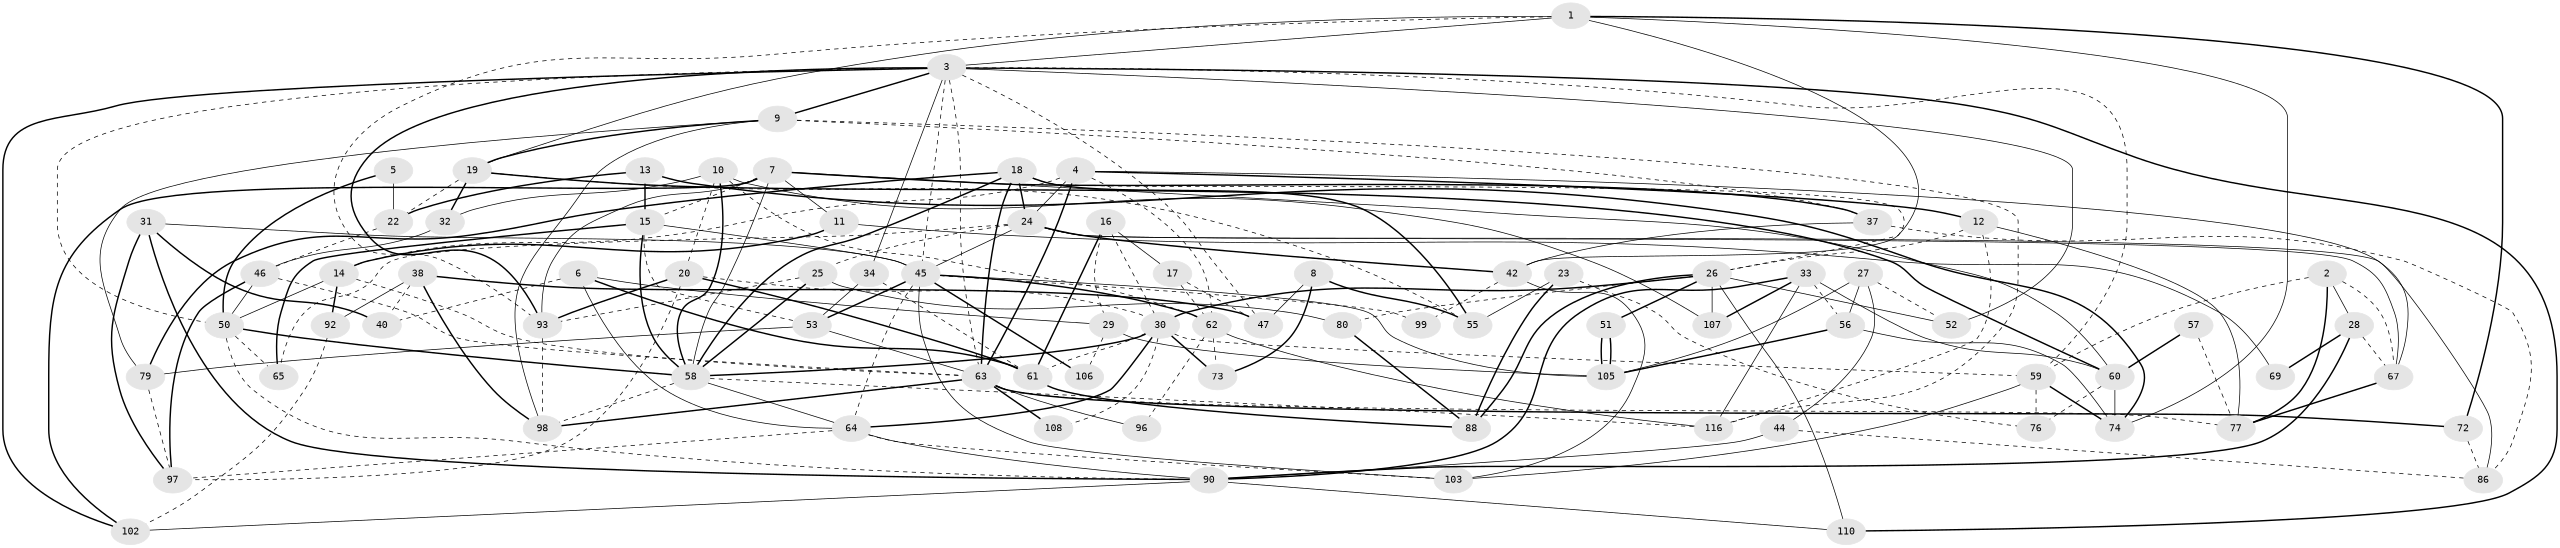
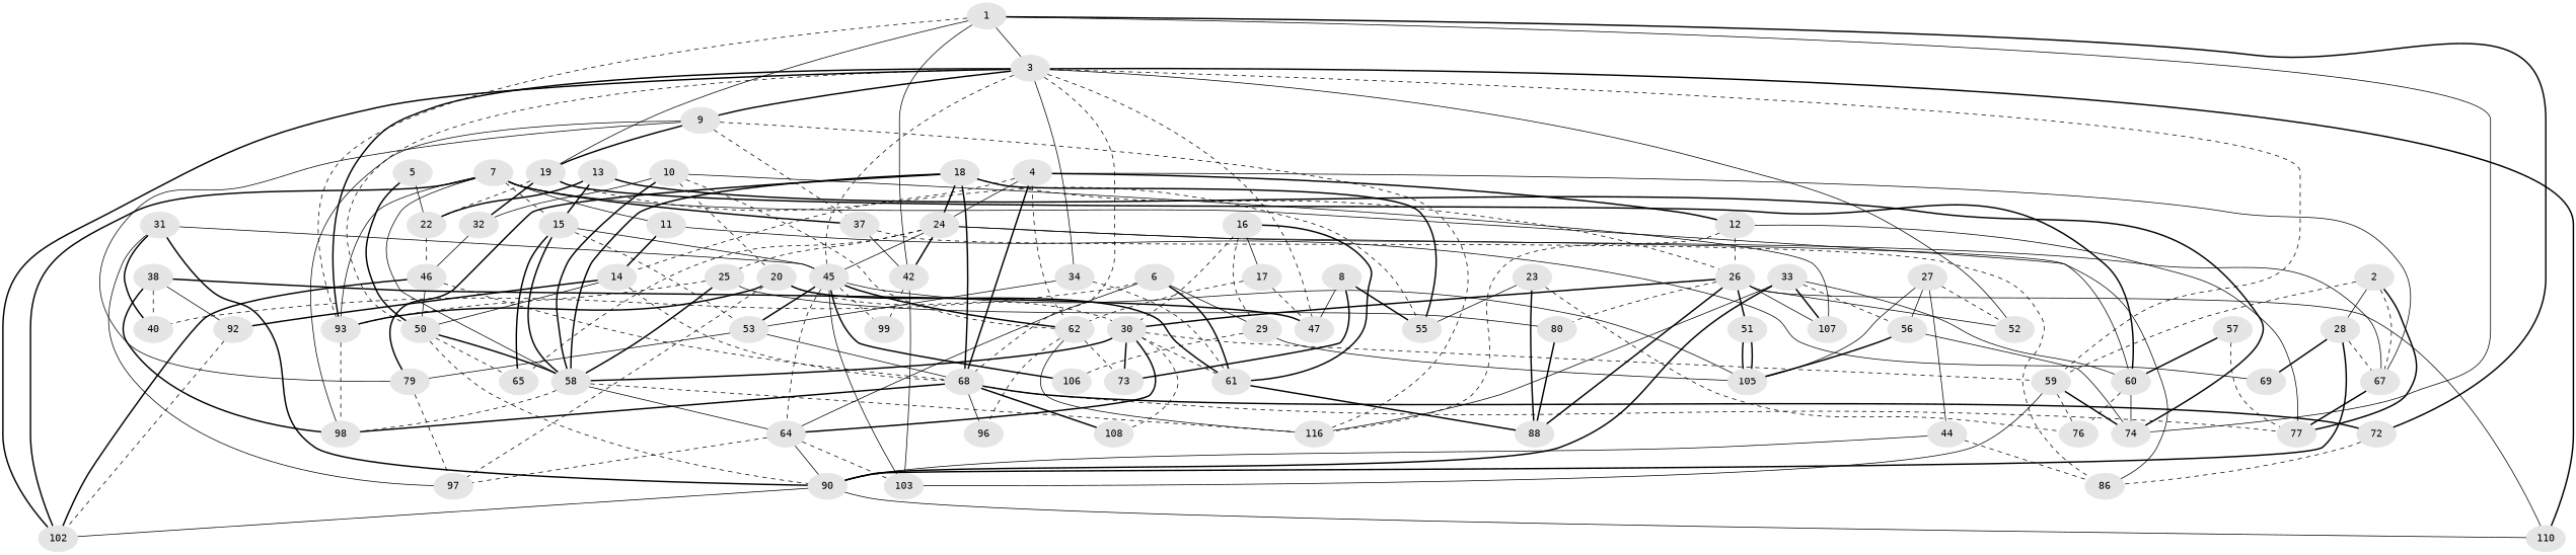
  graph {
    fontname="DejaVu Sans Mono"
    node [color=gray90 fontname="DejaVu Sans Mono" style=filled]
    edge [fontname="DejaVu Sans Mono" style=bold]
    1 [super="+84"]
    3 [super="+21"]
    19
    42
    72
    74 [super="+81"]
    93
    59 [super="+82"]
    9
    34
    45 [super="+49"]
    47 [super="+83"]
    50 [super="+87"]
    52
-   63 [super="+78"]
+   63 [super="+78" label=68]
    102
    110
    22
    60 [super="+91"]
    55
    32
    99
    103
    86
    98
    2
    28
    67 [super="+94"]
    77 [super="+100"]
    69
    90 [super="+101"]
    76
    37 [super="+68"]
    79
    116 [super="+119"]
    61
    53
    62 [super="+71"]
    64 [super="+112"]
    105
    106
    58 [super="+104+75+109"]
    65 [super="+85"]
    108
    96
    4
    12
    14
    24 [super="+35"]
    26 [super="+95"]
    92
    25
    73
    5
    46
    6
    29
    40 [super="+115"]
    88
    97
    7 [super="+113"]
    11
    15 [super="+66"]
    8
    10 [super="+41"]
    20 [super="+114+39"]
    107
    30 [super="+70+54"]
    80
    51
    13
    16
    17
    18 [super="+36"]
    23
    44 [super="+48"]
    27
    56
    31
    33 [super="+111"]
    38
    57
    1 -- 3 [style=solid]
    1 -- 19 [style=solid]
    1 -- 42 [style=solid]
    1 -- 72
    1 -- 74 [style=solid]
    1 -- 93 [style=dashed]
    3 -- 93
    3 -- 59 [style=dashed]
    3 -- 9
    3 -- 34 [style=solid]
    3 -- 45 [style=dashed]
    3 -- 47 [style=dashed]
    3 -- 50 [style=dashed]
    3 -- 52 [style=solid]
    3 -- 63 [style=dashed]
    3 -- 102
    3 -- 110
    19 -- 22 [style=dashed]
    19 -- 60
    19 -- 55 [style=dashed]
    19 -- 32
    42 -- 99 [style=dashed]
    42 -- 103 [style=solid]
    72 -- 86 [style=dashed]
    93 -- 98 [style=dashed]
    59 -- 74
    59 -- 103 [style=solid]
    59 -- 76 [style=dashed]
    9 -- 19
    9 -- 98 [style=solid]
    9 -- 37 [style=dashed]
    9 -- 79 [style=solid]
    9 -- 116 [style=dashed]
    34 -- 61 [style=dashed]
    34 -- 53 [style=solid]
    45 -- 99 [style=dashed]
    45 -- 103 [style=solid]
    45 -- 53
    45 -- 62
    45 -- 64 [style=dashed]
    45 -- 105 [style=solid]
    45 -- 106
    50 -- 90 [style=dashed]
    50 -- 58 [weight=2]
    50 -- 65 [style=dashed]
    63 -- 72
    63 -- 98
    63 -- 77 [style=dashed]
    63 -- 108
    63 -- 96 [style=solid]
    22 -- 46 [style=dashed]
    60 -- 74 [style=solid]
    60 -- 76 [style=dashed]
    32 -- 46 [style=solid]
    2 -- 59 [style=dashed]
    2 -- 28 [style=solid]
    2 -- 67 [style=dashed]
    2 -- 77
    28 -- 67 [style=dashed]
    28 -- 69
    28 -- 90
    67 -- 77
    90 -- 102 [style=solid]
    90 -- 110 [style=solid]
    37 -- 42 [style=solid weight=2]
    37 -- 86 [style=dashed]
    79 -- 97 [style=dashed]
    61 -- 88
    53 -- 63 [style=solid]
    53 -- 79 [style=solid]
    62 -- 116 [style=solid]
    62 -- 96 [style=dashed]
    62 -- 73 [style=dashed]
    64 -- 103 [style=dashed]
    64 -- 90 [style=solid]
    64 -- 97 [style=dashed]
    58 -- 98 [style=dashed]
    58 -- 116 [style=dashed weight=2]
    58 -- 64 [style=solid]
    4 -- 63
    4 -- 67 [style=solid]
    4 -- 62 [style=dashed]
    4 -- 12
    4 -- 14 [style=dashed]
    4 -- 24 [style=solid]
    12 -- 77 [style=solid]
    12 -- 116 [style=dashed]
    12 -- 26 [style=dashed]
    14 -- 50 [style=solid]
    14 -- 63 [style=dashed]
    14 -- 92
    24 -- 42
    24 -- 45 [style=solid]
    24 -- 86 [style=solid]
    24 -- 67 [style=solid]
    24 -- 65 [style=dashed]
    24 -- 25 [style=dashed]
    26 -- 52 [style=solid]
    26 -- 110 [style=solid]
    26 -- 88
    26 -- 107 [style=solid]
    26 -- 30
    26 -- 80 [style=dashed]
    26 -- 51
    92 -- 102 [style=dashed]
    25 -- 93 [style=dashed]
    25 -- 58
    25 -- 80 [style=solid]
    5 -- 50
    5 -- 22 [style=solid]
    46 -- 50 [style=solid]
    46 -- 63 [style=dashed]
-   46 -- 97
+   46 -- 102
    6 -- 61
    6 -- 64 [style=solid]
    6 -- 29 [style=solid]
    6 -- 40 [style=dashed]
    29 -- 105 [style=solid]
    29 -- 106 [style=dashed]
    7 -- 93 [style=solid]
    7 -- 102
    7 -- 60 [style=solid]
    7 -- 37
    7 -- 58 [style=solid]
    7 -- 11 [style=solid]
    7 -- 15 [style=dashed]
    11 -- 69 [style=solid]
    11 -- 14
    15 -- 45 [style=solid]
    15 -- 53 [style=dashed]
    15 -- 58
    15 -- 65
    8 -- 47 [style=solid]
    8 -- 55
    8 -- 73
    10 -- 32 [style=solid]
    10 -- 62 [style=dashed]
    10 -- 58 [weight=2]
    10 -- 20 [style=dashed]
    10 -- 107 [style=solid]
    20 -- 93
    20 -- 61
    20 -- 97 [style=dashed]
    20 -- 30 [style=dashed]
    30 -- 59 [style=dashed]
    30 -- 61 [style=dashed]
    30 -- 64
    30 -- 58
    30 -- 108 [style=dashed]
    30 -- 73
    80 -- 88
    51 -- 105
    51 -- 105
    13 -- 74
    13 -- 22
    13 -- 15
    16 -- 61
    16 -- 29 [style=dashed]
    16 -- 30 [style=dashed]
    16 -- 17 [style=solid]
    17 -- 47 [style=dashed]
    17 -- 62 [style=dashed]
    18 -- 63
    18 -- 55
    18 -- 79
    18 -- 58
    18 -- 24
    18 -- 26 [style=dashed]
    23 -- 55 [style=solid]
    23 -- 76 [style=dashed]
    23 -- 88
    44 -- 86 [style=dashed]
    44 -- 90 [style=solid]
    27 -- 52 [style=dashed]
    27 -- 105 [style=solid]
    27 -- 44 [style=solid]
    27 -- 56 [style=solid]
    56 -- 74 [style=solid]
    56 -- 105
    31 -- 45 [style=solid]
    31 -- 90
    31 -- 40
-   31 -- 97
+   31 -- 97 [style=solid]
    33 -- 60 [style=solid]
    33 -- 90
    33 -- 116 [style=solid]
    33 -- 107
    33 -- 56 [style=dashed]
    38 -- 47
    38 -- 98
    38 -- 92 [style=solid]
    38 -- 40 [style=dashed]
    57 -- 60
    57 -- 77 [style=dashed]
  }
